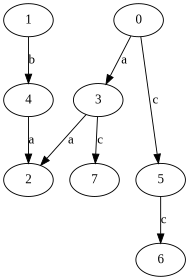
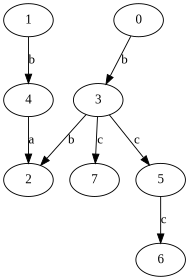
  strict digraph {
    fontname="Liberation Serif"
    node [fontname="Liberation Serif"]
    edge [fontname="Liberation Serif"]
    1
    4
    2
    0
    3
    5
    7
    6
    1 -> 4 [label=b]
    4 -> 2 [label=a]
-   0 -> 3 [label=a]
-   3 -> 2 [label=a]
-   0 -> 5 [label=c]
+   0 -> 3 [label=b]
+   3 -> 2 [label=b]
+   3 -> 5 [label=c]
    3 -> 7 [label=c]
    5 -> 6 [label=c]
  }
